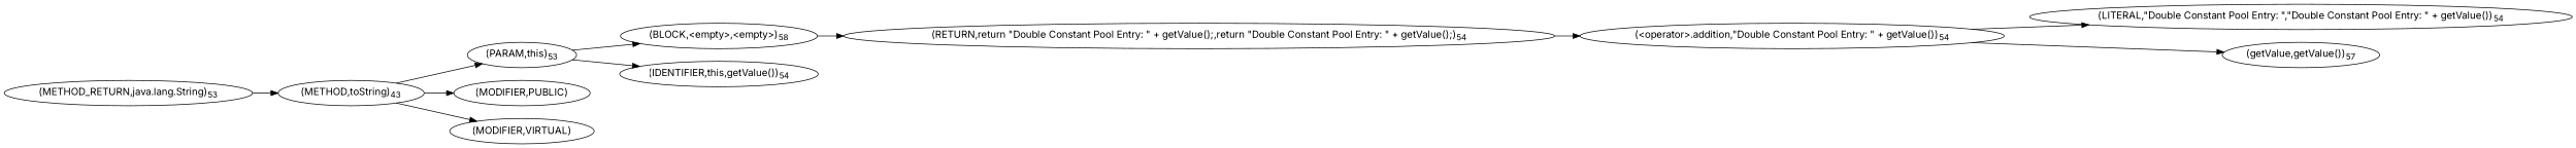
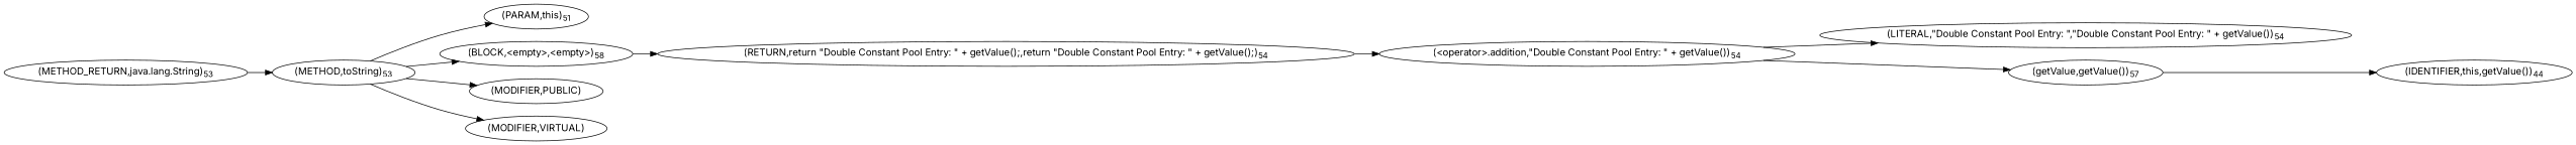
  digraph {
    fontname=Inter
    rankdir=LR
    node [fontname=Inter]
    edge [fontname=Inter]
-   n1 [label=<(METHOD,toString)<SUB>43</SUB>>]
-   n2 [label=<(PARAM,this)<SUB>53</SUB>>]
+   n1 [label=<(METHOD,toString)<SUB>53</SUB>>]
+   n2 [label=<(PARAM,this)<SUB>51</SUB>>]
    n3 [label=<(BLOCK,&lt;empty&gt;,&lt;empty&gt;)<SUB>58</SUB>>]
    n4 [label=<(MODIFIER,PUBLIC)>]
    n5 [label=<(MODIFIER,VIRTUAL)>]
    n6 [label=<(RETURN,return &quot;Double Constant Pool Entry: &quot; + getValue();,return &quot;Double Constant Pool Entry: &quot; + getValue();)<SUB>54</SUB>>]
    n7 [label=<(METHOD_RETURN,java.lang.String)<SUB>53</SUB>>]
    n8 [label=<(&lt;operator&gt;.addition,&quot;Double Constant Pool Entry: &quot; + getValue())<SUB>54</SUB>>]
    n9 [label=<(LITERAL,&quot;Double Constant Pool Entry: &quot;,&quot;Double Constant Pool Entry: &quot; + getValue())<SUB>54</SUB>>]
    n10 [label=<(getValue,getValue())<SUB>57</SUB>>]
-   n11 [label=<(IDENTIFIER,this,getValue())<SUB>54</SUB>>]
+   n11 [label=<(IDENTIFIER,this,getValue())<SUB>44</SUB>>]
    n1 -> n2
-   n2 -> n3
+   n1 -> n3
    n1 -> n4
    n1 -> n5
    n3 -> n6
    n6 -> n8
    n7 -> n1
    n8 -> n9
    n8 -> n10
-   n2 -> n11
+   n10 -> n11
  }
